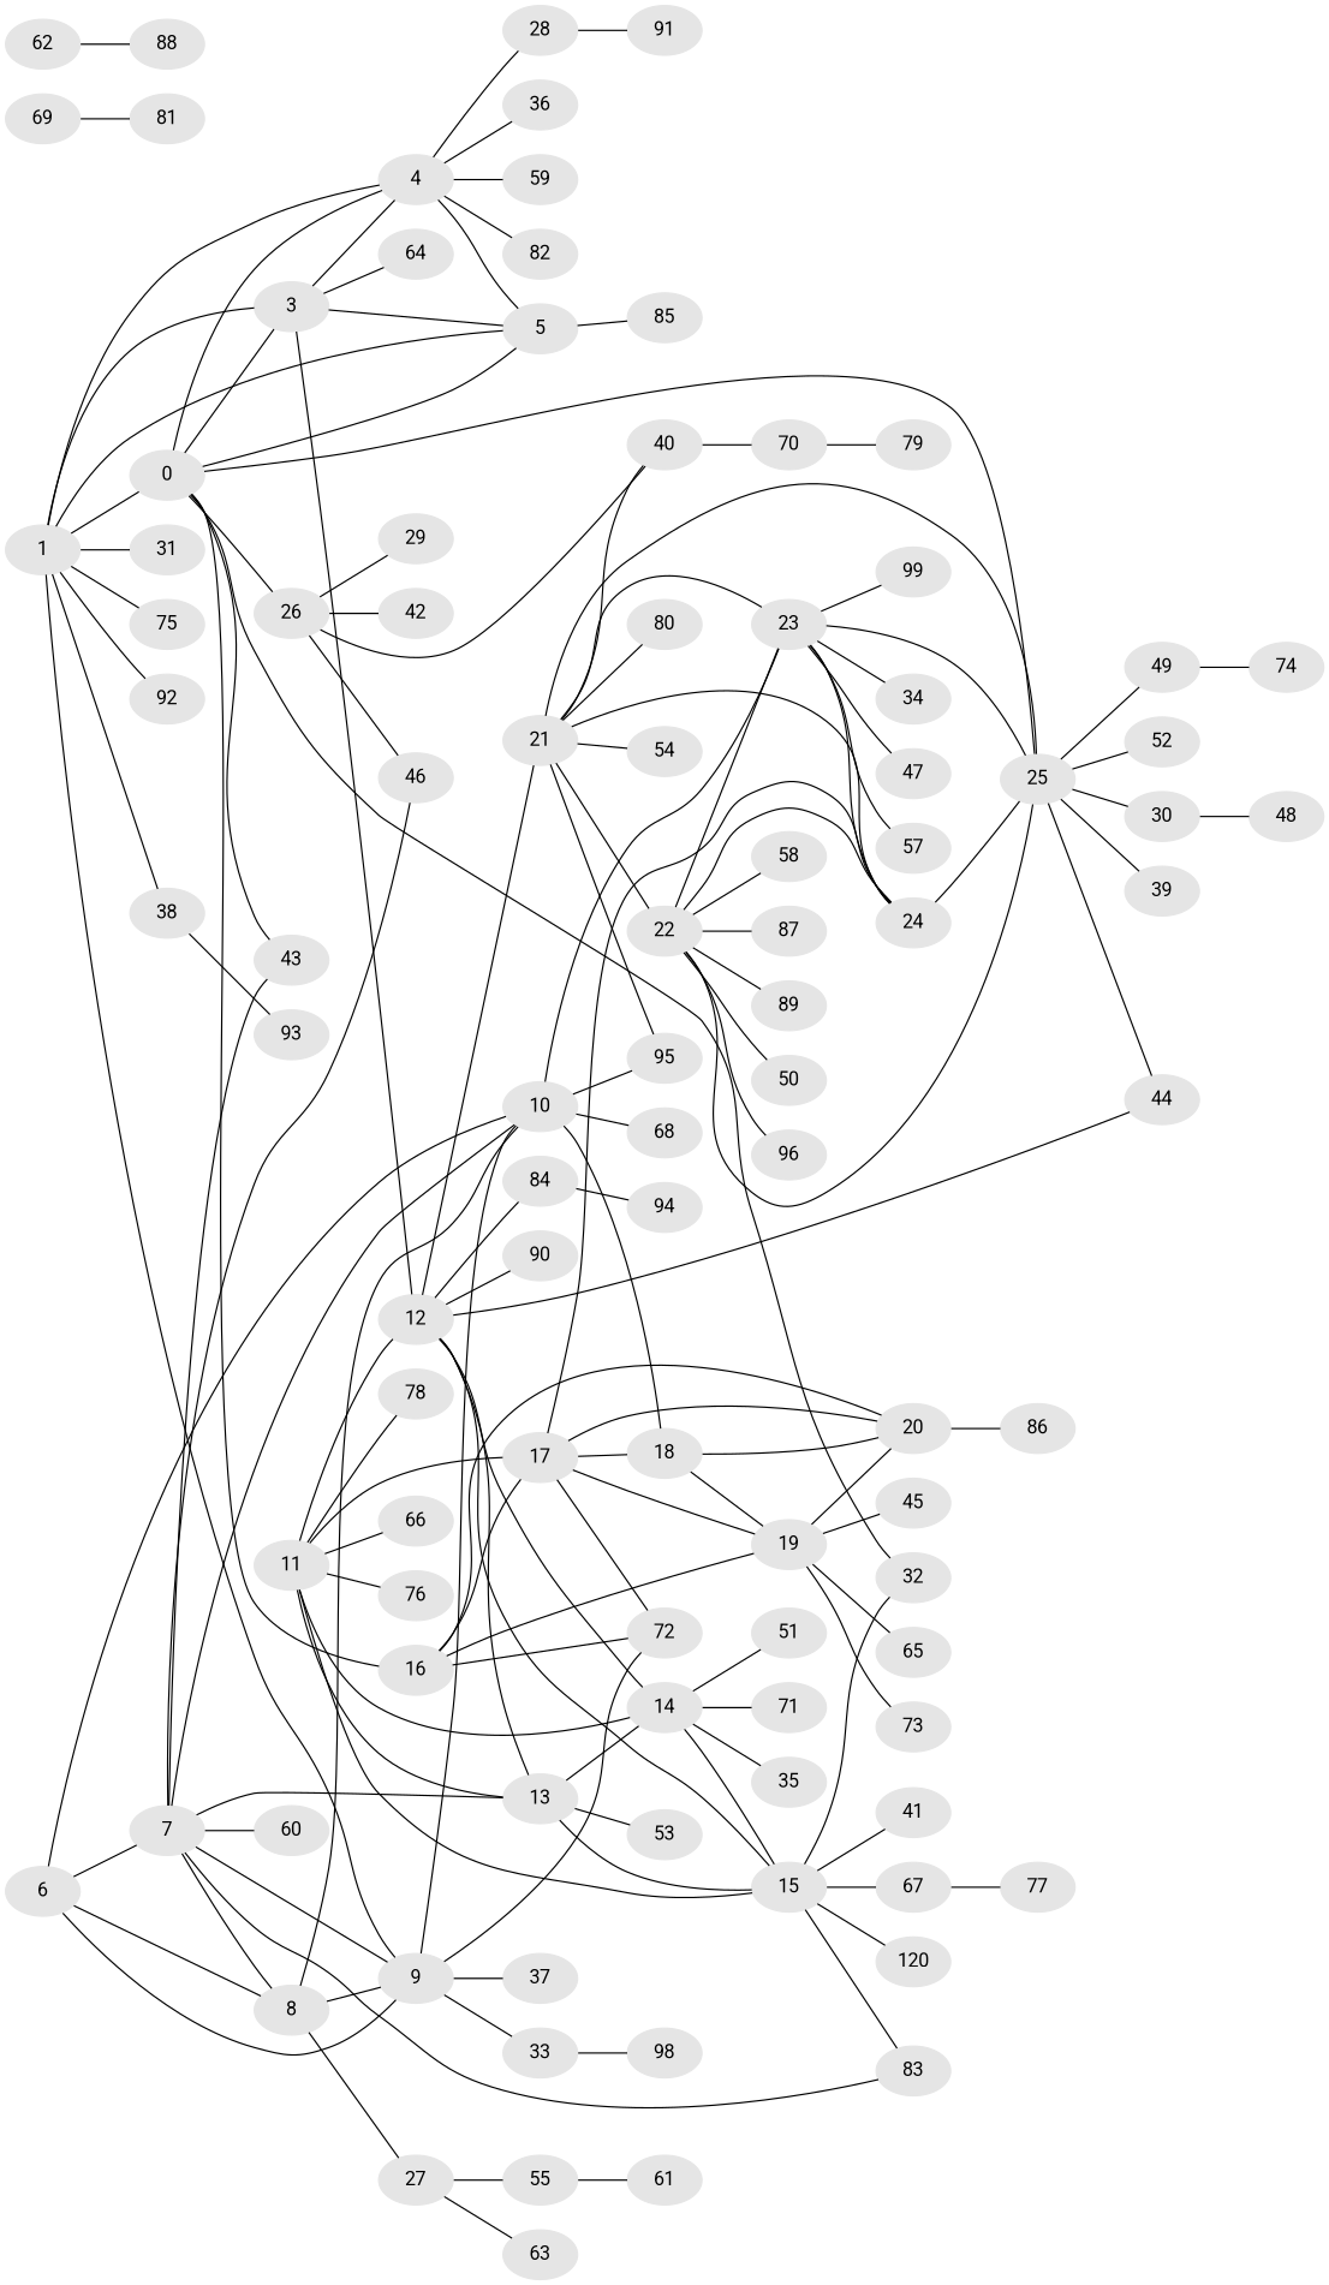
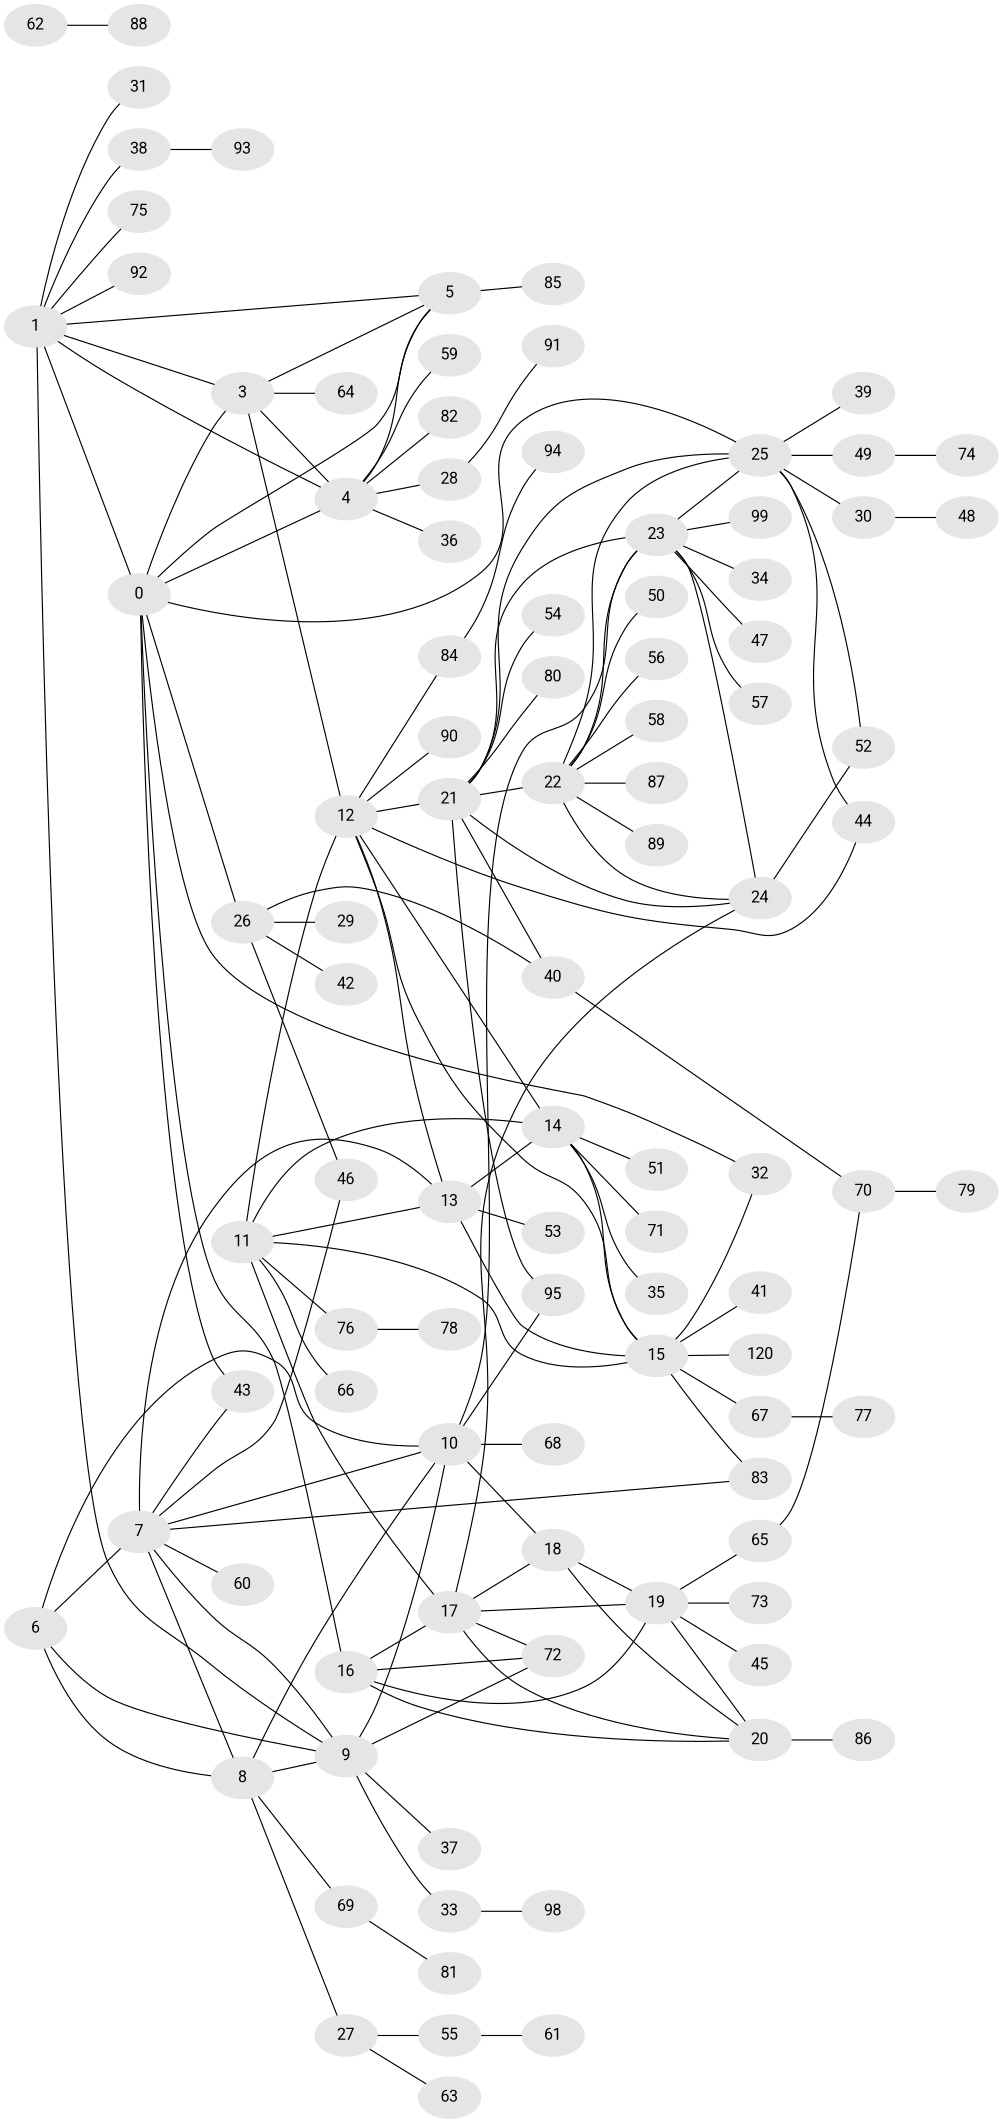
  graph {
    fontname=Roboto
    rankdir=LR
    node [color=gray90 fontname=Roboto style=filled]
    edge [fontname=Roboto]
    n1 [label=0]
    1
    3
    4
    5
    9
    31
    38
    75
    92
    16
    25
    26
    32
    43
    12
    64
    28
    36
    59
    82
    85
    10
    33
    37
    72
    93
    17
    19
    20
    44
    30
    39
    49
    52
    46
    40
    29
    42
    13
    14
    15
    21
    84
    90
    91
    6
    7
    8
    60
    83
    27
    69
    18
    23
    68
    95
    53
    55
    63
    62
    88
    81
    98
    24
    34
    47
    57
    99
    11
    66
    76
    35
    51
    71
    41
    67
    n78 [label=120]
    78
    22
    54
    80
    94
    77
    45
    65
    73
    86
    70
    50
-   56 [label=96]
+   56
    58
    87
    89
    48
    74
    61
    79
    n1 -- 3
    n1 -- 4
    n1 -- 5
    n1 -- 16
    n1 -- 25
    n1 -- 26
    n1 -- 32
    n1 -- 43
    1 -- n1
    1 -- 3
    1 -- 4
    1 -- 5
    1 -- 9
    1 -- 31
    1 -- 38
    1 -- 75
    1 -- 92
    3 -- 4
    3 -- 5
    3 -- 12
    3 -- 64
    4 -- 5
    4 -- 28
    4 -- 36
    4 -- 59
    4 -- 82
    5 -- 85
    9 -- 10
    9 -- 33
    9 -- 37
    9 -- 72
    38 -- 93
    16 -- 72
    16 -- 17
    16 -- 19
    16 -- 20
    25 -- 44
    25 -- 30
    25 -- 39
    25 -- 49
    25 -- 52
    26 -- 46
    26 -- 40
    26 -- 29
    26 -- 42
    12 -- 44
    12 -- 13
    12 -- 14
    12 -- 15
    12 -- 21
    12 -- 84
    12 -- 90
    28 -- 91
    10 -- 18
    10 -- 23
    10 -- 68
    10 -- 95
    33 -- 98
    17 -- 72
    17 -- 19
    17 -- 20
    17 -- 18
    17 -- 24
    19 -- 20
    19 -- 45
    19 -- 65
    19 -- 73
    20 -- 86
    30 -- 48
    49 -- 74
    40 -- 70
    13 -- 14
    13 -- 15
    13 -- 53
    14 -- 15
    14 -- 35
    14 -- 51
    14 -- 71
    15 -- 32
    15 -- 83
    15 -- 41
    15 -- 67
    15 -- n78
    21 -- 25
    21 -- 40
    21 -- 23
    21 -- 95
    21 -- 24
    21 -- 22
    21 -- 54
    21 -- 80
    84 -- 94
    6 -- 9
    6 -- 10
    6 -- 7
    6 -- 8
    7 -- 9
    7 -- 43
    7 -- 10
    7 -- 46
    7 -- 13
    7 -- 8
    7 -- 60
    7 -- 83
    8 -- 9
    8 -- 10
    8 -- 27
+   8 -- 69
    27 -- 55
    27 -- 63
    69 -- 81
    18 -- 19
    18 -- 20
    23 -- 25
    23 -- 24
    23 -- 34
    23 -- 47
    23 -- 57
    23 -- 99
    55 -- 61
    62 -- 88
-   24 -- 25
+   24 -- 52
    11 -- 12
    11 -- 17
    11 -- 13
    11 -- 14
    11 -- 15
    11 -- 66
    11 -- 76
-   11 -- 78
+   76 -- 78
    67 -- 77
    22 -- 25
    22 -- 23
    22 -- 24
    22 -- 50
    22 -- 56
    22 -- 58
    22 -- 87
    22 -- 89
+   65 -- 70
    70 -- 79
  }
